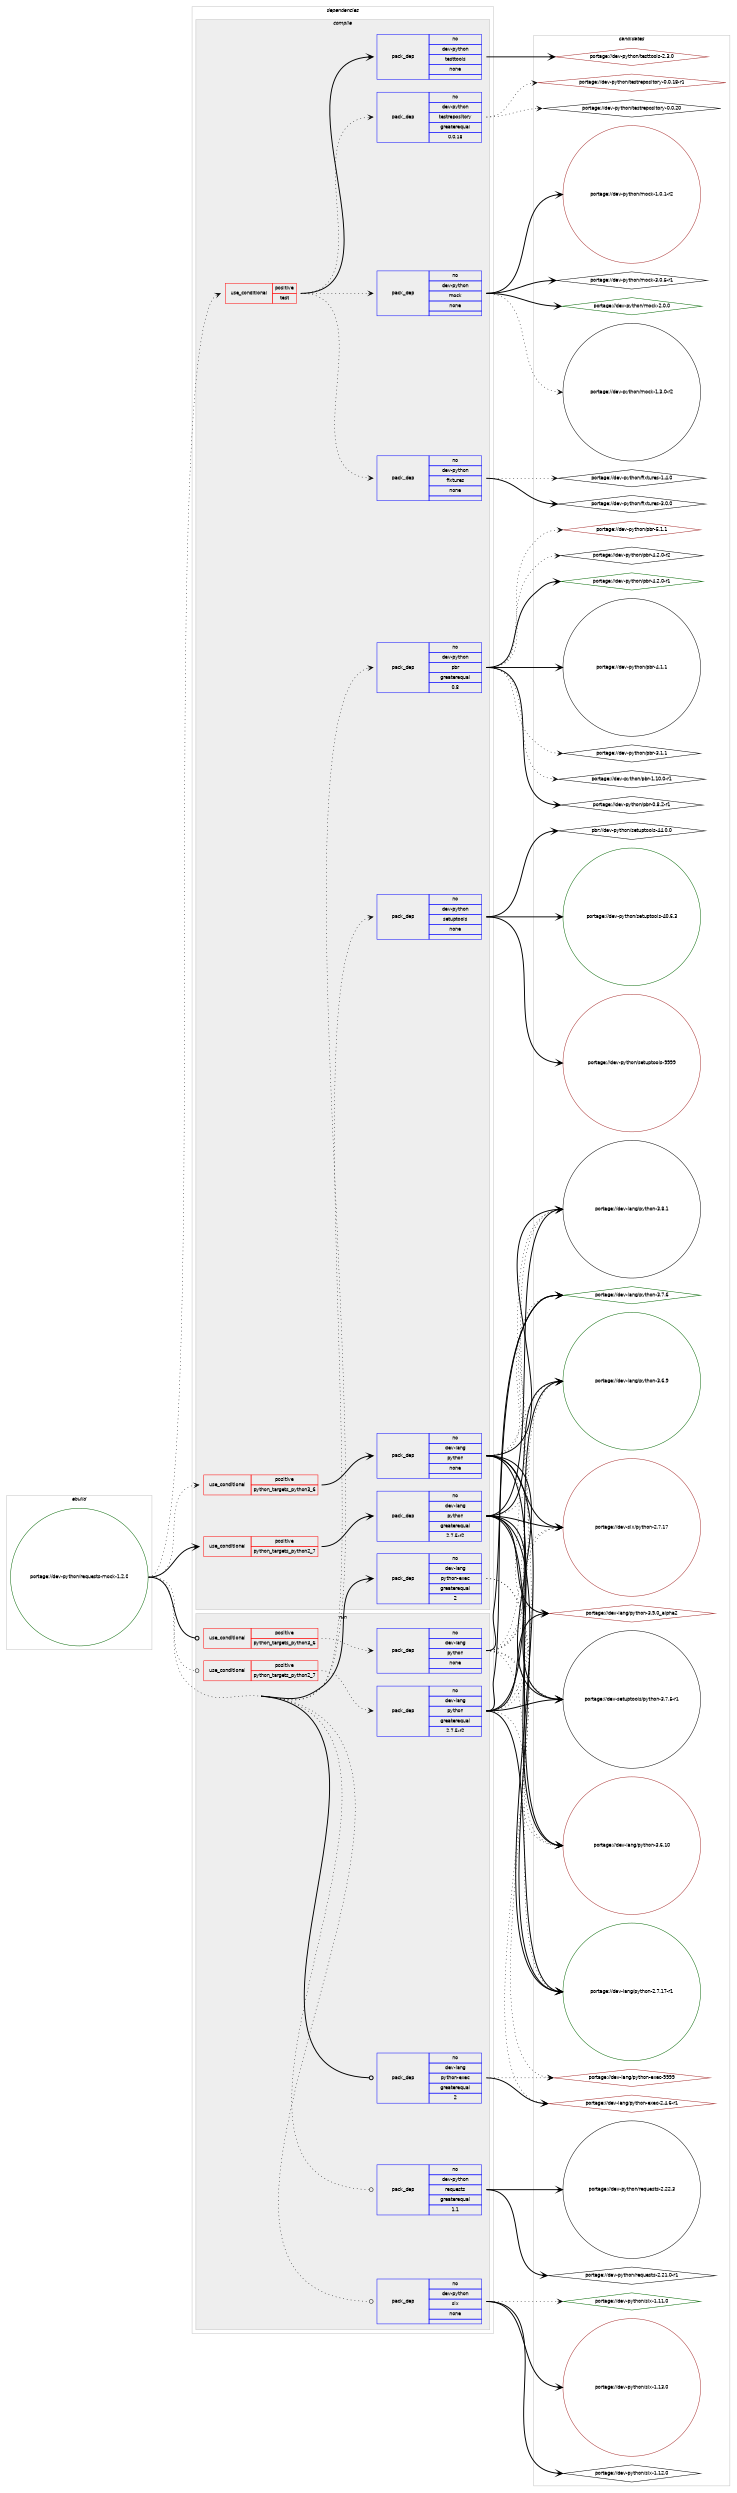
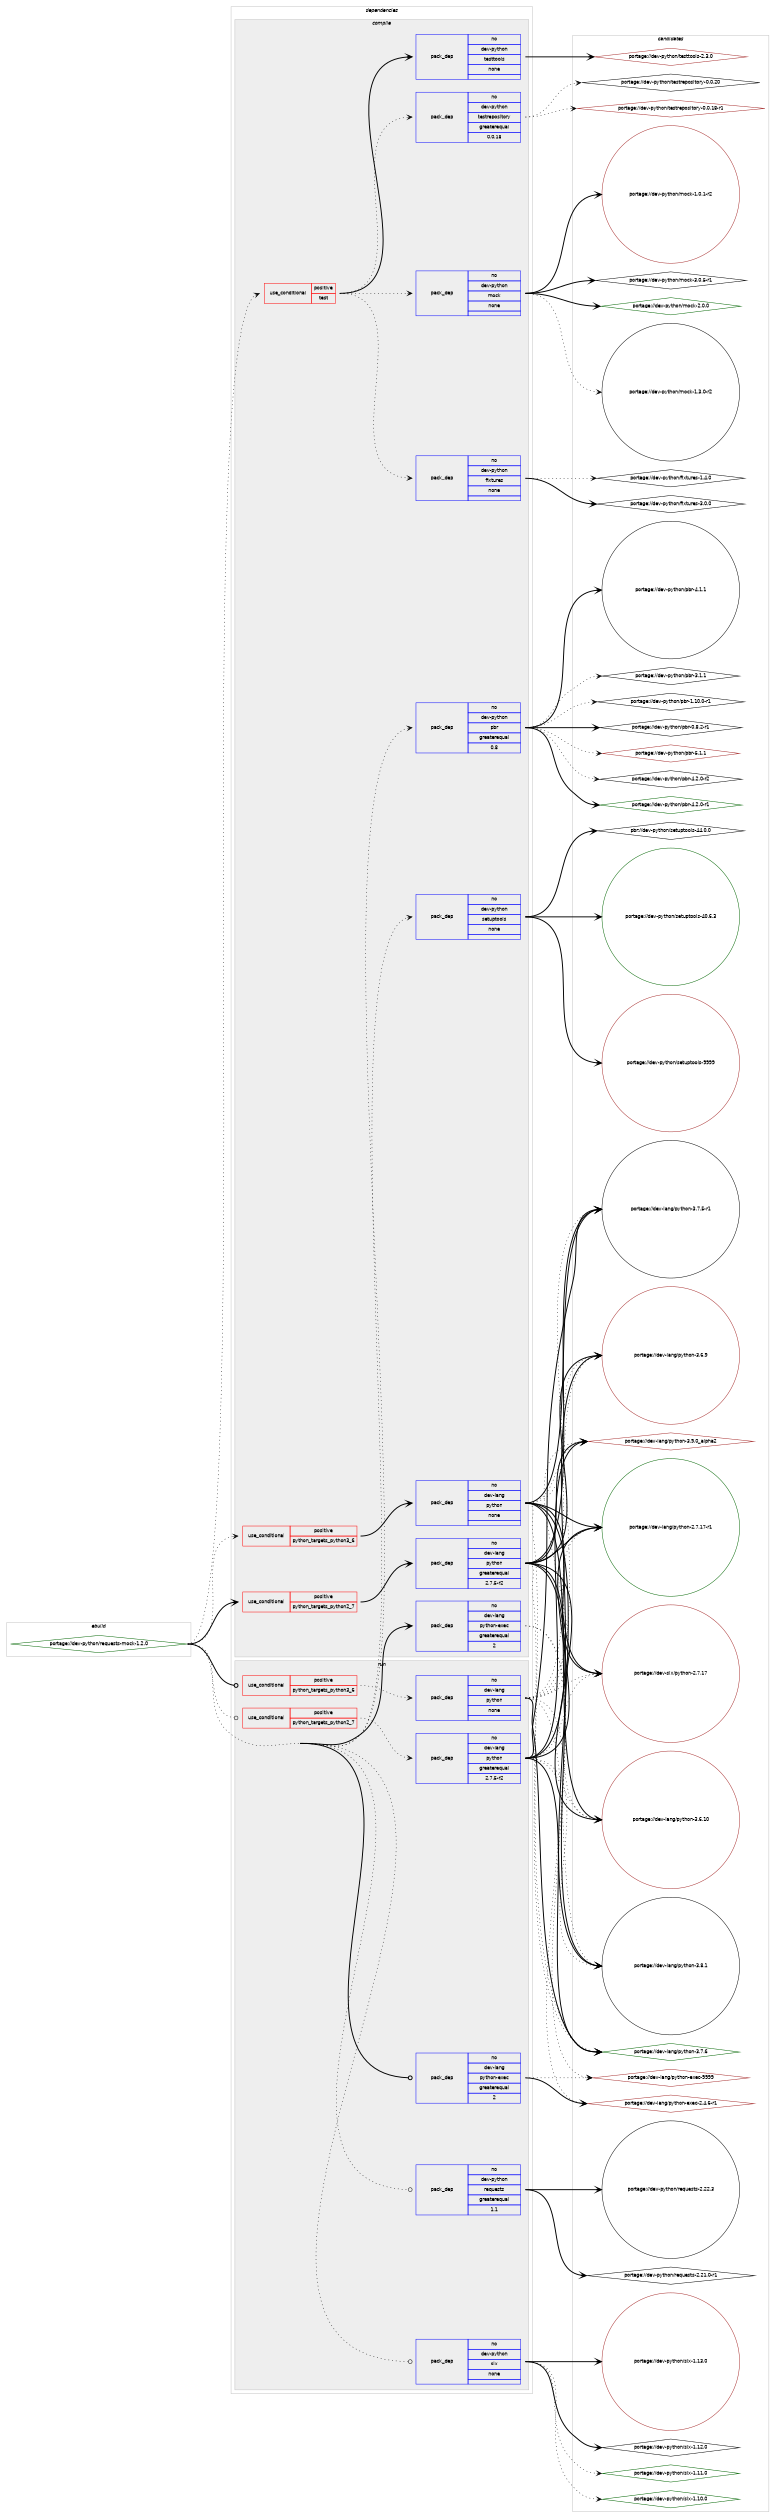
  digraph {
    compound=true
    concentrate=true
    fontname=Helvetica
    fontsize=10
    newrank=true
    rankdir=LR
    ranksep=1.5
    node [color=black fontname=Helvetica fontsize=10 shape=diamond]
    edge [arrowhead=vee headport=w style=bold tailport=e weight=100]
-   n1 [color=darkgreen label="portage://dev-python/requests-mock-1.2.0" shape=circle width=4]
+   n1 [color=darkgreen label="portage://dev-python/requests-mock-1.2.0" width=4]
    n2 [color=blue label=<<TABLE BORDER="0" CELLBORDER="1" CELLSPACING="0" CELLPADDING="4" WIDTH="220"><TR><TD ROWSPAN="6" CELLPADDING="30">pack_dep</TD></TR><TR><TD WIDTH="110">no</TD></TR><TR><TD>dev-lang</TD></TR><TR><TD>python</TD></TR><TR><TD>greaterequal</TD></TR><TR><TD>2.7.5-r2</TD></TR></TABLE>> shape=none]
    n3 [color=red label=<<TABLE BORDER="0" CELLBORDER="1" CELLSPACING="0" CELLPADDING="4"><TR><TD ROWSPAN="3" CELLPADDING="10">use_conditional</TD></TR><TR><TD>positive</TD></TR><TR><TD>python_targets_python2_7</TD></TR></TABLE>> shape=none]
    n4 [color=blue label=<<TABLE BORDER="0" CELLBORDER="1" CELLSPACING="0" CELLPADDING="4" WIDTH="220"><TR><TD ROWSPAN="6" CELLPADDING="30">pack_dep</TD></TR><TR><TD WIDTH="110">no</TD></TR><TR><TD>dev-lang</TD></TR><TR><TD>python</TD></TR><TR><TD>none</TD></TR><TR><TD></TD></TR></TABLE>> shape=none]
    n5 [color=red label=<<TABLE BORDER="0" CELLBORDER="1" CELLSPACING="0" CELLPADDING="4"><TR><TD ROWSPAN="3" CELLPADDING="10">use_conditional</TD></TR><TR><TD>positive</TD></TR><TR><TD>python_targets_python3_6</TD></TR></TABLE>> shape=none]
    n6 [color=blue label=<<TABLE BORDER="0" CELLBORDER="1" CELLSPACING="0" CELLPADDING="4" WIDTH="220"><TR><TD ROWSPAN="6" CELLPADDING="30">pack_dep</TD></TR><TR><TD WIDTH="110">no</TD></TR><TR><TD>dev-python</TD></TR><TR><TD>setuptools</TD></TR><TR><TD>none</TD></TR><TR><TD></TD></TR></TABLE>> shape=none]
    n7 [color=blue label=<<TABLE BORDER="0" CELLBORDER="1" CELLSPACING="0" CELLPADDING="4" WIDTH="220"><TR><TD ROWSPAN="6" CELLPADDING="30">pack_dep</TD></TR><TR><TD WIDTH="110">no</TD></TR><TR><TD>dev-python</TD></TR><TR><TD>fixtures</TD></TR><TR><TD>none</TD></TR><TR><TD></TD></TR></TABLE>> shape=none]
    n8 [color=blue label=<<TABLE BORDER="0" CELLBORDER="1" CELLSPACING="0" CELLPADDING="4" WIDTH="220"><TR><TD ROWSPAN="6" CELLPADDING="30">pack_dep</TD></TR><TR><TD WIDTH="110">no</TD></TR><TR><TD>dev-python</TD></TR><TR><TD>mock</TD></TR><TR><TD>none</TD></TR><TR><TD></TD></TR></TABLE>> shape=none]
    n9 [color=blue label=<<TABLE BORDER="0" CELLBORDER="1" CELLSPACING="0" CELLPADDING="4" WIDTH="220"><TR><TD ROWSPAN="6" CELLPADDING="30">pack_dep</TD></TR><TR><TD WIDTH="110">no</TD></TR><TR><TD>dev-python</TD></TR><TR><TD>testrepository</TD></TR><TR><TD>greaterequal</TD></TR><TR><TD>0.0.18</TD></TR></TABLE>> shape=none]
    n10 [color=blue label=<<TABLE BORDER="0" CELLBORDER="1" CELLSPACING="0" CELLPADDING="4" WIDTH="220"><TR><TD ROWSPAN="6" CELLPADDING="30">pack_dep</TD></TR><TR><TD WIDTH="110">no</TD></TR><TR><TD>dev-python</TD></TR><TR><TD>testtools</TD></TR><TR><TD>none</TD></TR><TR><TD></TD></TR></TABLE>> shape=none]
    n11 [color=red label=<<TABLE BORDER="0" CELLBORDER="1" CELLSPACING="0" CELLPADDING="4"><TR><TD ROWSPAN="3" CELLPADDING="10">use_conditional</TD></TR><TR><TD>positive</TD></TR><TR><TD>test</TD></TR></TABLE>> shape=none]
    n12 [color=blue label=<<TABLE BORDER="0" CELLBORDER="1" CELLSPACING="0" CELLPADDING="4" WIDTH="220"><TR><TD ROWSPAN="6" CELLPADDING="30">pack_dep</TD></TR><TR><TD WIDTH="110">no</TD></TR><TR><TD>dev-lang</TD></TR><TR><TD>python-exec</TD></TR><TR><TD>greaterequal</TD></TR><TR><TD>2</TD></TR></TABLE>> shape=none]
    n13 [color=blue label=<<TABLE BORDER="0" CELLBORDER="1" CELLSPACING="0" CELLPADDING="4" WIDTH="220"><TR><TD ROWSPAN="6" CELLPADDING="30">pack_dep</TD></TR><TR><TD WIDTH="110">no</TD></TR><TR><TD>dev-python</TD></TR><TR><TD>pbr</TD></TR><TR><TD>greaterequal</TD></TR><TR><TD>0.8</TD></TR></TABLE>> shape=none]
    n14 [color=blue label=<<TABLE BORDER="0" CELLBORDER="1" CELLSPACING="0" CELLPADDING="4" WIDTH="220"><TR><TD ROWSPAN="6" CELLPADDING="30">pack_dep</TD></TR><TR><TD WIDTH="110">no</TD></TR><TR><TD>dev-lang</TD></TR><TR><TD>python</TD></TR><TR><TD>greaterequal</TD></TR><TR><TD>2.7.5-r2</TD></TR></TABLE>> shape=none]
    n15 [color=red label=<<TABLE BORDER="0" CELLBORDER="1" CELLSPACING="0" CELLPADDING="4"><TR><TD ROWSPAN="3" CELLPADDING="10">use_conditional</TD></TR><TR><TD>positive</TD></TR><TR><TD>python_targets_python2_7</TD></TR></TABLE>> shape=none]
    n16 [color=blue label=<<TABLE BORDER="0" CELLBORDER="1" CELLSPACING="0" CELLPADDING="4" WIDTH="220"><TR><TD ROWSPAN="6" CELLPADDING="30">pack_dep</TD></TR><TR><TD WIDTH="110">no</TD></TR><TR><TD>dev-lang</TD></TR><TR><TD>python</TD></TR><TR><TD>none</TD></TR><TR><TD></TD></TR></TABLE>> shape=none]
    n17 [color=red label=<<TABLE BORDER="0" CELLBORDER="1" CELLSPACING="0" CELLPADDING="4"><TR><TD ROWSPAN="3" CELLPADDING="10">use_conditional</TD></TR><TR><TD>positive</TD></TR><TR><TD>python_targets_python3_6</TD></TR></TABLE>> shape=none]
    n18 [color=blue label=<<TABLE BORDER="0" CELLBORDER="1" CELLSPACING="0" CELLPADDING="4" WIDTH="220"><TR><TD ROWSPAN="6" CELLPADDING="30">pack_dep</TD></TR><TR><TD WIDTH="110">no</TD></TR><TR><TD>dev-lang</TD></TR><TR><TD>python-exec</TD></TR><TR><TD>greaterequal</TD></TR><TR><TD>2</TD></TR></TABLE>> shape=none]
    n19 [color=blue label=<<TABLE BORDER="0" CELLBORDER="1" CELLSPACING="0" CELLPADDING="4" WIDTH="220"><TR><TD ROWSPAN="6" CELLPADDING="30">pack_dep</TD></TR><TR><TD WIDTH="110">no</TD></TR><TR><TD>dev-python</TD></TR><TR><TD>requests</TD></TR><TR><TD>greaterequal</TD></TR><TR><TD>1.1</TD></TR></TABLE>> shape=none]
    n20 [color=blue label=<<TABLE BORDER="0" CELLBORDER="1" CELLSPACING="0" CELLPADDING="4" WIDTH="220"><TR><TD ROWSPAN="6" CELLPADDING="30">pack_dep</TD></TR><TR><TD WIDTH="110">no</TD></TR><TR><TD>dev-python</TD></TR><TR><TD>six</TD></TR><TR><TD>none</TD></TR><TR><TD></TD></TR></TABLE>> shape=none]
    n21 [color=brown label="portage://dev-lang/python-3.9.0_alpha2" width=4]
    n22 [label="portage://dev-lang/python-3.8.1" shape=circle width=4]
    n23 [color=darkgreen label="portage://dev-lang/python-3.7.6" width=4]
-   n24 [label="portage://dev-setuptools/python-3.7.5-r1" shape=circle width=4]
-   n25 [color=darkgreen label="portage://dev-lang/python-3.6.9" shape=circle width=4]
+   n24 [label="portage://dev-lang/python-3.7.5-r1" shape=circle width=4]
+   n25 [color=brown label="portage://dev-lang/python-3.6.9" shape=circle width=4]
    n26 [color=brown label="portage://dev-lang/python-3.6.10" shape=circle width=4]
    n27 [color=darkgreen label="portage://dev-lang/python-2.7.17-r1" shape=circle width=4]
    n28 [color=brown label="portage://dev-six/python-2.7.17" shape=circle width=4]
    n29 [label="portage://dev-python/fixtures-3.0.0" width=4]
    n30 [label="portage://dev-python/fixtures-1.4.0" width=4]
    n31 [label="portage://dev-python/mock-3.0.5-r1" width=4]
    n32 [color=darkgreen label="portage://dev-python/mock-2.0.0" width=4]
    n33 [label="portage://dev-python/mock-1.3.0-r2" shape=circle width=4]
    n34 [color=brown label="portage://dev-python/mock-1.0.1-r2" shape=circle width=4]
    n35 [color=brown label="portage://dev-python/testtools-2.3.0" width=4]
    n36 [label="portage://dev-python/testrepository-0.0.20" width=4]
    n37 [color=brown label="portage://dev-python/testrepository-0.0.18-r1" width=4]
    n38 [color=brown label="portage://dev-lang/python-exec-9999" width=4]
    n39 [color=brown label="portage://dev-lang/python-exec-2.4.6-r1" width=4]
    n40 [color=brown label="portage://dev-python/pbr-5.1.1" width=4]
    n41 [label="portage://dev-python/pbr-4.2.0-r2" width=4]
    n42 [color=darkgreen label="portage://dev-python/pbr-4.2.0-r1" width=4]
    n43 [label="portage://dev-python/pbr-4.1.1" shape=circle width=4]
    n44 [label="portage://dev-python/pbr-3.1.1" width=4]
    n45 [label="portage://dev-python/pbr-1.10.0-r1" width=4]
    n46 [label="portage://dev-python/pbr-0.8.2-r1" width=4]
    n47 [color=brown label="portage://dev-python/setuptools-9999" shape=circle width=4]
    n48 [label="pbr://dev-python/setuptools-44.0.0" width=4]
    n49 [color=darkgreen label="portage://dev-python/setuptools-40.6.3" shape=circle width=4]
    n50 [label="portage://dev-python/requests-2.22.3" shape=circle width=4]
    n51 [label="portage://dev-python/requests-2.21.0-r1" width=4]
    n52 [color=brown label="portage://dev-python/six-1.13.0" shape=circle width=4]
    n53 [label="portage://dev-python/six-1.12.0" width=4]
    n54 [color=darkgreen label="portage://dev-python/six-1.11.0" width=4]
+   n55 [color=darkgreen label="portage://dev-python/six-1.10.0" width=4]
    subgraph cluster_1 {
      color=gray
      label=<<i>ebuild</i>>
      n1
    }
    subgraph cluster_2 {
      color=gray
      label=<<i>dependencies</i>>
      subgraph cluster_3 {
        color=gray
        fillcolor="#eeeeee"
        label=<<i>compile</i>>
        style=filled
        subgraph sub_4 {
          color=gray
          fillcolor="#eeeeee"
          label=<<i>compile</i>>
          style=filled
          n3
          subgraph sub_5 {
            color=gray
            fillcolor="#eeeeee"
            label=<<i>compile</i>>
            style=filled
            n2
          }
        }
        subgraph sub_6 {
          color=gray
          fillcolor="#eeeeee"
          label=<<i>compile</i>>
          style=filled
          n5
          subgraph sub_7 {
            color=gray
            fillcolor="#eeeeee"
            label=<<i>compile</i>>
            style=filled
            n4
          }
        }
        subgraph sub_8 {
          color=gray
          fillcolor="#eeeeee"
          label=<<i>compile</i>>
          style=filled
          n6
        }
        subgraph sub_9 {
          color=gray
          fillcolor="#eeeeee"
          label=<<i>compile</i>>
          style=filled
          n11
          subgraph sub_10 {
            color=gray
            fillcolor="#eeeeee"
            label=<<i>compile</i>>
            style=filled
            n7
          }
          subgraph sub_11 {
            color=gray
            fillcolor="#eeeeee"
            label=<<i>compile</i>>
            style=filled
            n8
          }
          subgraph sub_12 {
            color=gray
            fillcolor="#eeeeee"
            label=<<i>compile</i>>
            style=filled
            n9
          }
          subgraph sub_13 {
            color=gray
            fillcolor="#eeeeee"
            label=<<i>compile</i>>
            style=filled
            n10
          }
        }
        subgraph sub_14 {
          color=gray
          fillcolor="#eeeeee"
          label=<<i>compile</i>>
          style=filled
          n12
        }
        subgraph sub_15 {
          color=gray
          fillcolor="#eeeeee"
          label=<<i>compile</i>>
          style=filled
          n13
        }
      }
      subgraph cluster_16 {
        color=gray
        fillcolor="#eeeeee"
        label=<<i>compile and run</i>>
        style=filled
      }
      subgraph cluster_17 {
        color=gray
        fillcolor="#eeeeee"
        label=<<i>run</i>>
        style=filled
        subgraph sub_18 {
          color=gray
          fillcolor="#eeeeee"
          label=<<i>run</i>>
          style=filled
          n15
          subgraph sub_19 {
            color=gray
            fillcolor="#eeeeee"
            label=<<i>run</i>>
            style=filled
            n14
          }
        }
        subgraph sub_20 {
          color=gray
          fillcolor="#eeeeee"
          label=<<i>run</i>>
          style=filled
          n17
          subgraph sub_21 {
            color=gray
            fillcolor="#eeeeee"
            label=<<i>run</i>>
            style=filled
            n16
          }
        }
        subgraph sub_22 {
          color=gray
          fillcolor="#eeeeee"
          label=<<i>run</i>>
          style=filled
          n18
        }
        subgraph sub_23 {
          color=gray
          fillcolor="#eeeeee"
          label=<<i>run</i>>
          style=filled
          n19
        }
        subgraph sub_24 {
          color=gray
          fillcolor="#eeeeee"
          label=<<i>run</i>>
          style=filled
          n20
        }
      }
    }
    subgraph cluster_25 {
      color=gray
      label=<<i>candidates</i>>
      rank=same
      subgraph sub_26 {
        color=black
        label=<<i>candidates</i>>
        nodesep=1
        rank=same
        n21
        n22
        n23
        n24
        n25
        n26
        n27
        n28
      }
      subgraph sub_27 {
        color=black
        label=<<i>candidates</i>>
        nodesep=1
        rank=same
        n21
        n22
        n23
        n24
        n25
        n26
        n27
        n28
      }
      subgraph sub_28 {
        color=black
        label=<<i>candidates</i>>
        nodesep=1
        rank=same
        n29
        n30
      }
      subgraph sub_29 {
        color=black
        label=<<i>candidates</i>>
        nodesep=1
        rank=same
        n31
        n32
        n33
        n34
      }
      subgraph sub_30 {
        color=black
        label=<<i>candidates</i>>
        nodesep=1
        rank=same
        n35
      }
      subgraph sub_31 {
        color=black
        label=<<i>candidates</i>>
        nodesep=1
        rank=same
        n36
        n37
      }
      subgraph sub_32 {
        color=black
        label=<<i>candidates</i>>
        nodesep=1
        rank=same
        n38
        n39
      }
      subgraph sub_33 {
        color=black
        label=<<i>candidates</i>>
        nodesep=1
        rank=same
        n40
        n41
        n42
        n43
        n44
        n45
        n46
      }
      subgraph sub_34 {
        color=black
        label=<<i>candidates</i>>
        nodesep=1
        rank=same
        n21
        n22
        n23
        n24
        n25
        n26
        n27
        n28
      }
      subgraph sub_35 {
        color=black
        label=<<i>candidates</i>>
        nodesep=1
        rank=same
        n47
        n48
        n49
      }
      subgraph sub_36 {
        color=black
        label=<<i>candidates</i>>
        nodesep=1
        rank=same
        n21
        n22
        n23
        n24
        n25
        n26
        n27
        n28
      }
      subgraph sub_37 {
        color=black
        label=<<i>candidates</i>>
        nodesep=1
        rank=same
        n38
        n39
      }
      subgraph sub_38 {
        color=black
        label=<<i>candidates</i>>
        nodesep=1
        rank=same
        n50
        n51
      }
      subgraph sub_39 {
        color=black
        label=<<i>candidates</i>>
        nodesep=1
        rank=same
        n52
        n53
        n54
+       n55
      }
    }
    n1 -> n3 [weight=20]
    n1 -> n5 [style=dotted weight=20]
    n1 -> n6 [style=dotted weight=20]
    n1 -> n11 [style=dotted weight=20]
    n1 -> n12 [weight=20]
    n1 -> n13 [style=dotted weight=20]
    n1 -> n15 [arrowhead=odot style=dotted weight=20]
    n1 -> n17 [arrowhead=odot weight=20]
    n1 -> n18 [arrowhead=odot weight=20]
    n1 -> n19 [arrowhead=odot style=dotted weight=20]
    n1 -> n20 [arrowhead=odot style=dotted weight=20]
    n2 -> n21
    n2 -> n22
    n2 -> n23 [style=dotted]
    n2 -> n24
    n2 -> n25
    n2 -> n26
    n2 -> n27
    n2 -> n28
    n3 -> n2 [weight=20]
    n4 -> n21 [style=dotted]
    n4 -> n22
    n4 -> n23 [style=dotted]
    n4 -> n24
    n4 -> n25 [style=dotted]
    n4 -> n26
    n4 -> n27
    n4 -> n28
    n5 -> n4 [weight=20]
    n6 -> n47
    n6 -> n48
    n6 -> n49
    n7 -> n29
    n7 -> n30 [style=dotted]
    n8 -> n31
    n8 -> n32
    n8 -> n33 [style=dotted]
    n8 -> n34
    n9 -> n36 [style=dotted]
    n9 -> n37 [style=dotted]
    n10 -> n35
    n11 -> n7 [style=dotted weight=20]
    n11 -> n8 [style=dotted weight=20]
    n11 -> n9 [style=dotted weight=20]
    n11 -> n10 [weight=20]
    n12 -> n38 [style=dotted]
    n12 -> n39 [style=dotted]
    n13 -> n40 [style=dotted]
    n13 -> n41 [style=dotted]
    n13 -> n42
    n13 -> n43
    n13 -> n44 [style=dotted]
    n13 -> n45 [style=dotted]
    n13 -> n46
    n14 -> n21
    n14 -> n22 [style=dotted]
    n14 -> n23
    n14 -> n24
    n14 -> n25
    n14 -> n26 [style=dotted]
    n14 -> n27
    n14 -> n28 [style=dotted]
    n15 -> n14 [style=dotted weight=20]
    n16 -> n21 [style=dotted]
    n16 -> n22 [style=dotted]
    n16 -> n23
    n16 -> n24 [style=dotted]
    n16 -> n25 [style=dotted]
    n16 -> n26 [style=dotted]
    n16 -> n27 [style=dotted]
    n16 -> n28 [style=dotted]
    n17 -> n16 [style=dotted weight=20]
    n18 -> n38 [style=dotted]
    n18 -> n39
    n19 -> n50
    n19 -> n51
    n20 -> n52
    n20 -> n53
    n20 -> n54 [style=dotted]
+   n20 -> n55 [style=dotted]
  }
